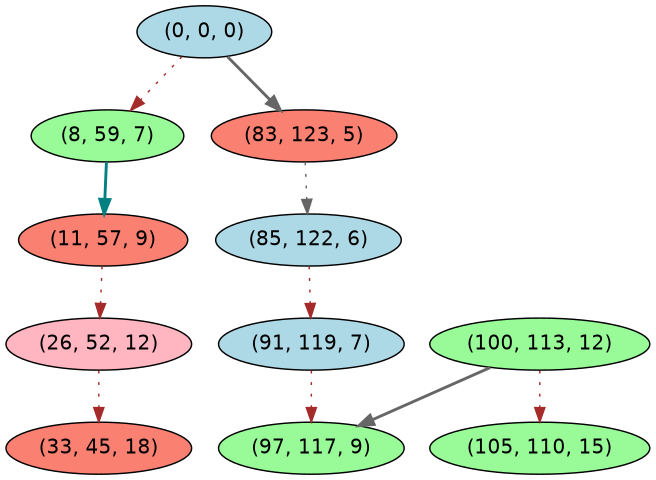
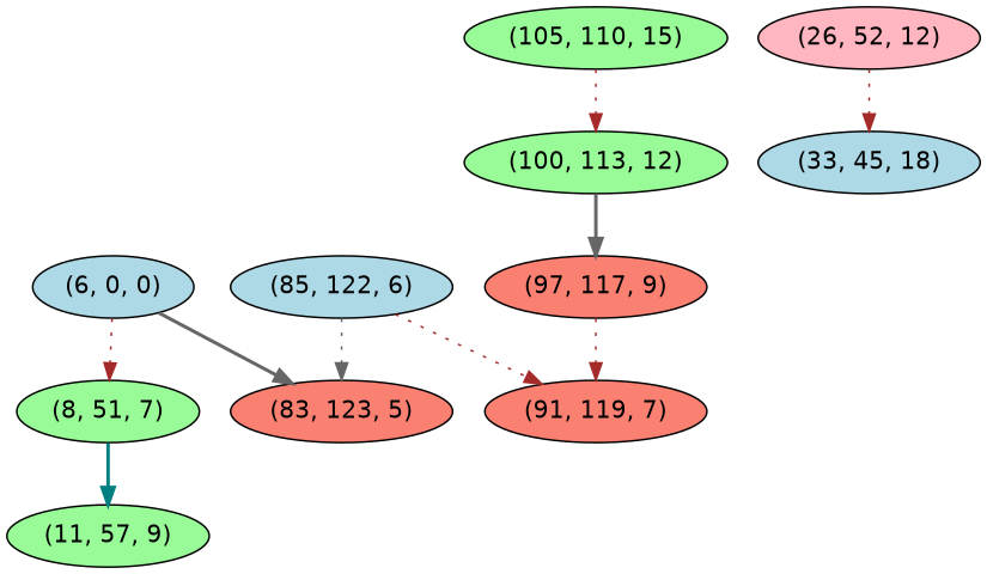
  digraph {
    fontname="DejaVu Sans"
    node [fillcolor=palegreen fontname="DejaVu Sans" style=filled]
    edge [color=brown fontname="DejaVu Sans" style=dotted]
-   "(0, 0, 0)" [fillcolor=lightblue]
-   "(8, 59, 7)"
+   "(0, 0, 0)" [fillcolor=lightblue label="(6, 0, 0)"]
+   "(8, 59, 7)" [label="(8, 51, 7)"]
    "(83, 123, 5)" [fillcolor=salmon]
-   "(11, 57, 9)" [fillcolor=salmon]
+   "(11, 57, 9)"
    "(85, 122, 6)" [fillcolor=lightblue]
    "(26, 52, 12)" [fillcolor=lightpink]
-   "(33, 45, 18)" [fillcolor=salmon]
-   "(91, 119, 7)" [fillcolor=lightblue]
-   "(97, 117, 9)"
+   "(33, 45, 18)" [fillcolor=lightblue]
+   "(91, 119, 7)" [fillcolor=salmon]
+   "(97, 117, 9)" [fillcolor=salmon]
    "(100, 113, 12)"
    "(105, 110, 15)"
    "(0, 0, 0)" -> "(8, 59, 7)"
    "(0, 0, 0)" -> "(83, 123, 5)" [color=gray40 style=bold]
    "(8, 59, 7)" -> "(11, 57, 9)" [color=teal style=bold]
-   "(83, 123, 5)" -> "(85, 122, 6)" [color=gray40]
-   "(11, 57, 9)" -> "(26, 52, 12)"
+   "(85, 122, 6)" -> "(83, 123, 5)" [color=gray40]
    "(85, 122, 6)" -> "(91, 119, 7)"
    "(26, 52, 12)" -> "(33, 45, 18)"
-   "(91, 119, 7)" -> "(97, 117, 9)"
+   "(97, 117, 9)" -> "(91, 119, 7)"
    "(100, 113, 12)" -> "(97, 117, 9)" [color=gray40 style=bold]
-   "(100, 113, 12)" -> "(105, 110, 15)"
+   "(105, 110, 15)" -> "(100, 113, 12)"
  }
